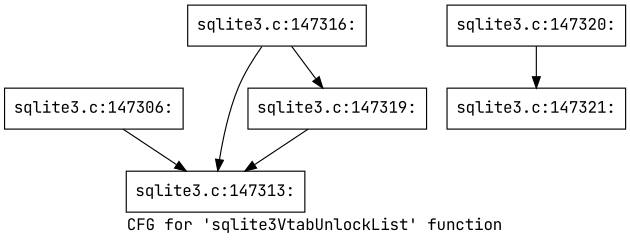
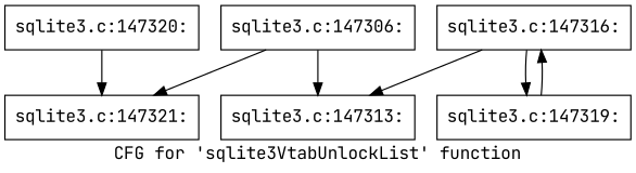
  digraph {
    fontname="JetBrains Mono"
    label="CFG for 'sqlite3VtabUnlockList' function"
    node [fontname="JetBrains Mono" shape=record]
    edge [fontname="JetBrains Mono"]
    n1 [label="{sqlite3.c:147306:}"]
    n2 [label="{sqlite3.c:147313:}"]
    n3 [label="{sqlite3.c:147321:}"]
    n4 [label="{sqlite3.c:147316:}"]
    n5 [label="{sqlite3.c:147319:}"]
    n6 [label="{sqlite3.c:147320:}"]
    n1 -> n2
+   n1 -> n3
    n4 -> n2
    n4 -> n5
-   n5 -> n2
+   n5 -> n4
    n6 -> n3
  }
